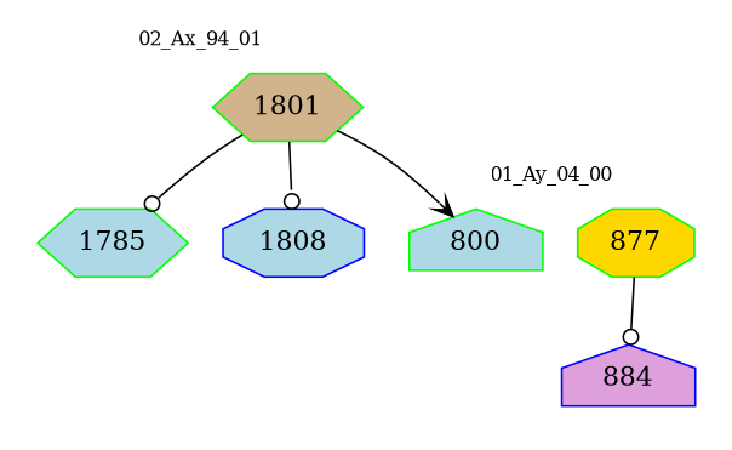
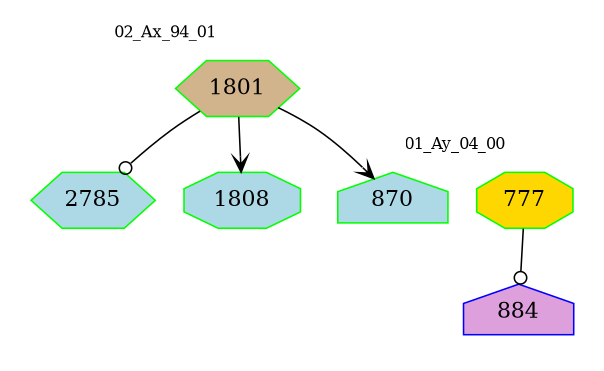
  digraph {
    node [color=green fillcolor=lightblue shape=hexagon style=filled]
    edge [arrowhead=odot color=black]
    n1 [fillcolor=tan label=1801]
-   n2 [label=1785]
-   n3 [color=blue label=1808 shape=octagon]
-   n4 [fillcolor=gold label=877 shape=octagon]
-   n5 [label=800 shape=house]
+   n2 [label=2785]
+   n3 [label=1808 shape=octagon]
+   n4 [fillcolor=gold label=777 shape=octagon]
+   n5 [label=870 shape=house]
    n6 [color=blue fillcolor=plum label=884 shape=house]
    subgraph cluster_1 {
      color=white
      fontsize=10
      label="02_Ax_94_01"
      n1
      n2
      n3
    }
    subgraph cluster_2 {
      color=white
      fontsize=10
      label="01_Ay_04_00"
      n4
      n5
      n6
    }
    n1 -> n2
-   n1 -> n3
+   n1 -> n3 [arrowhead=vee]
    n1 -> n5 [arrowhead=vee]
    n4 -> n6
  }
